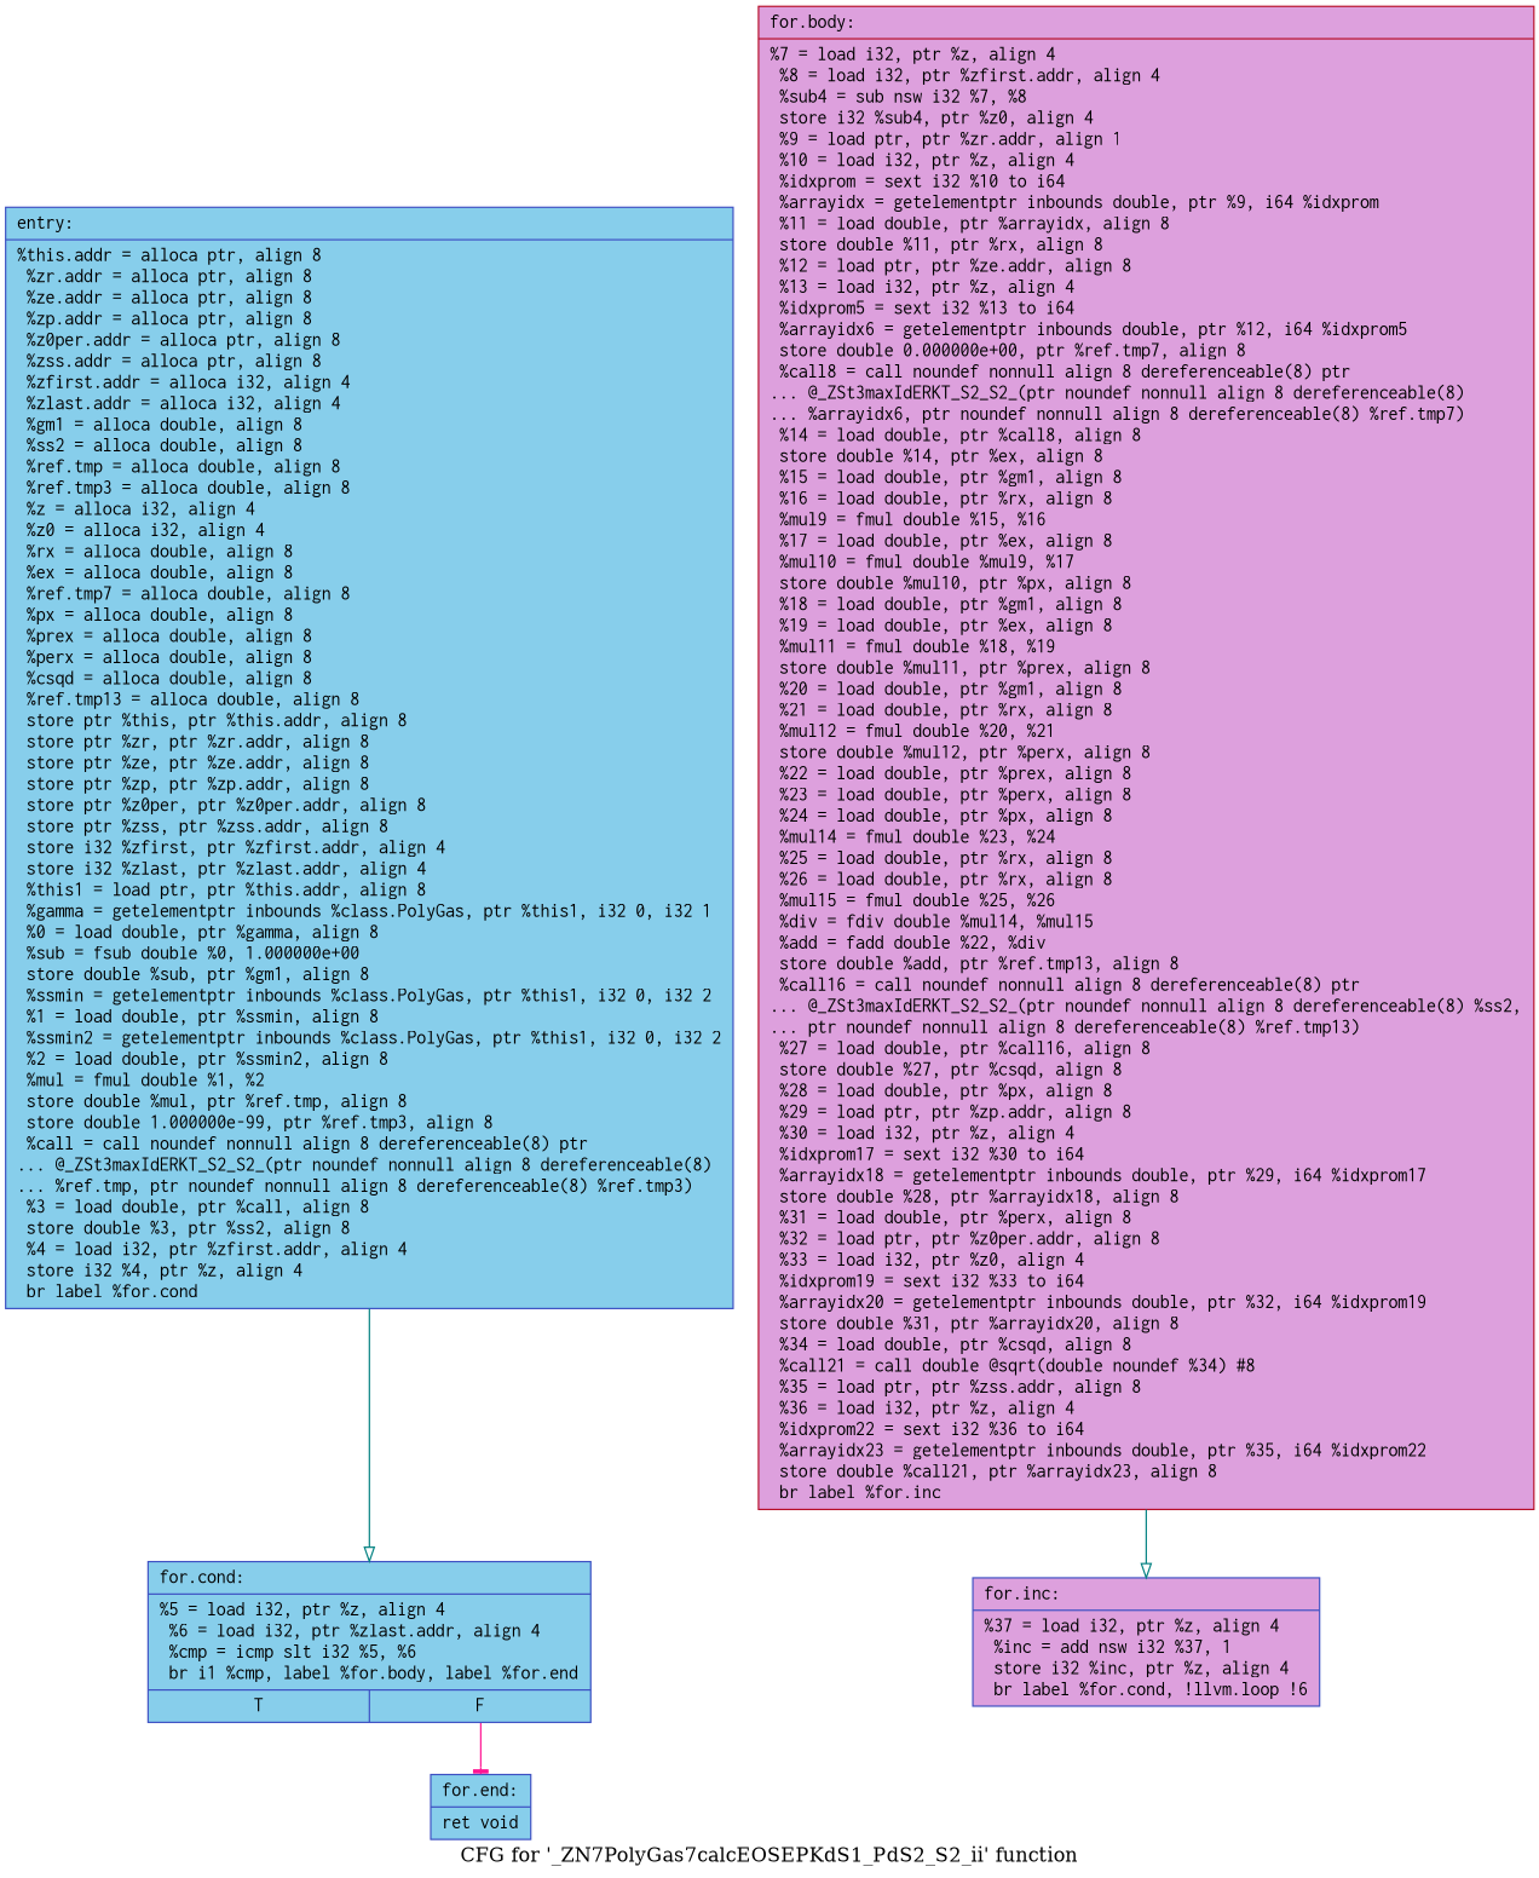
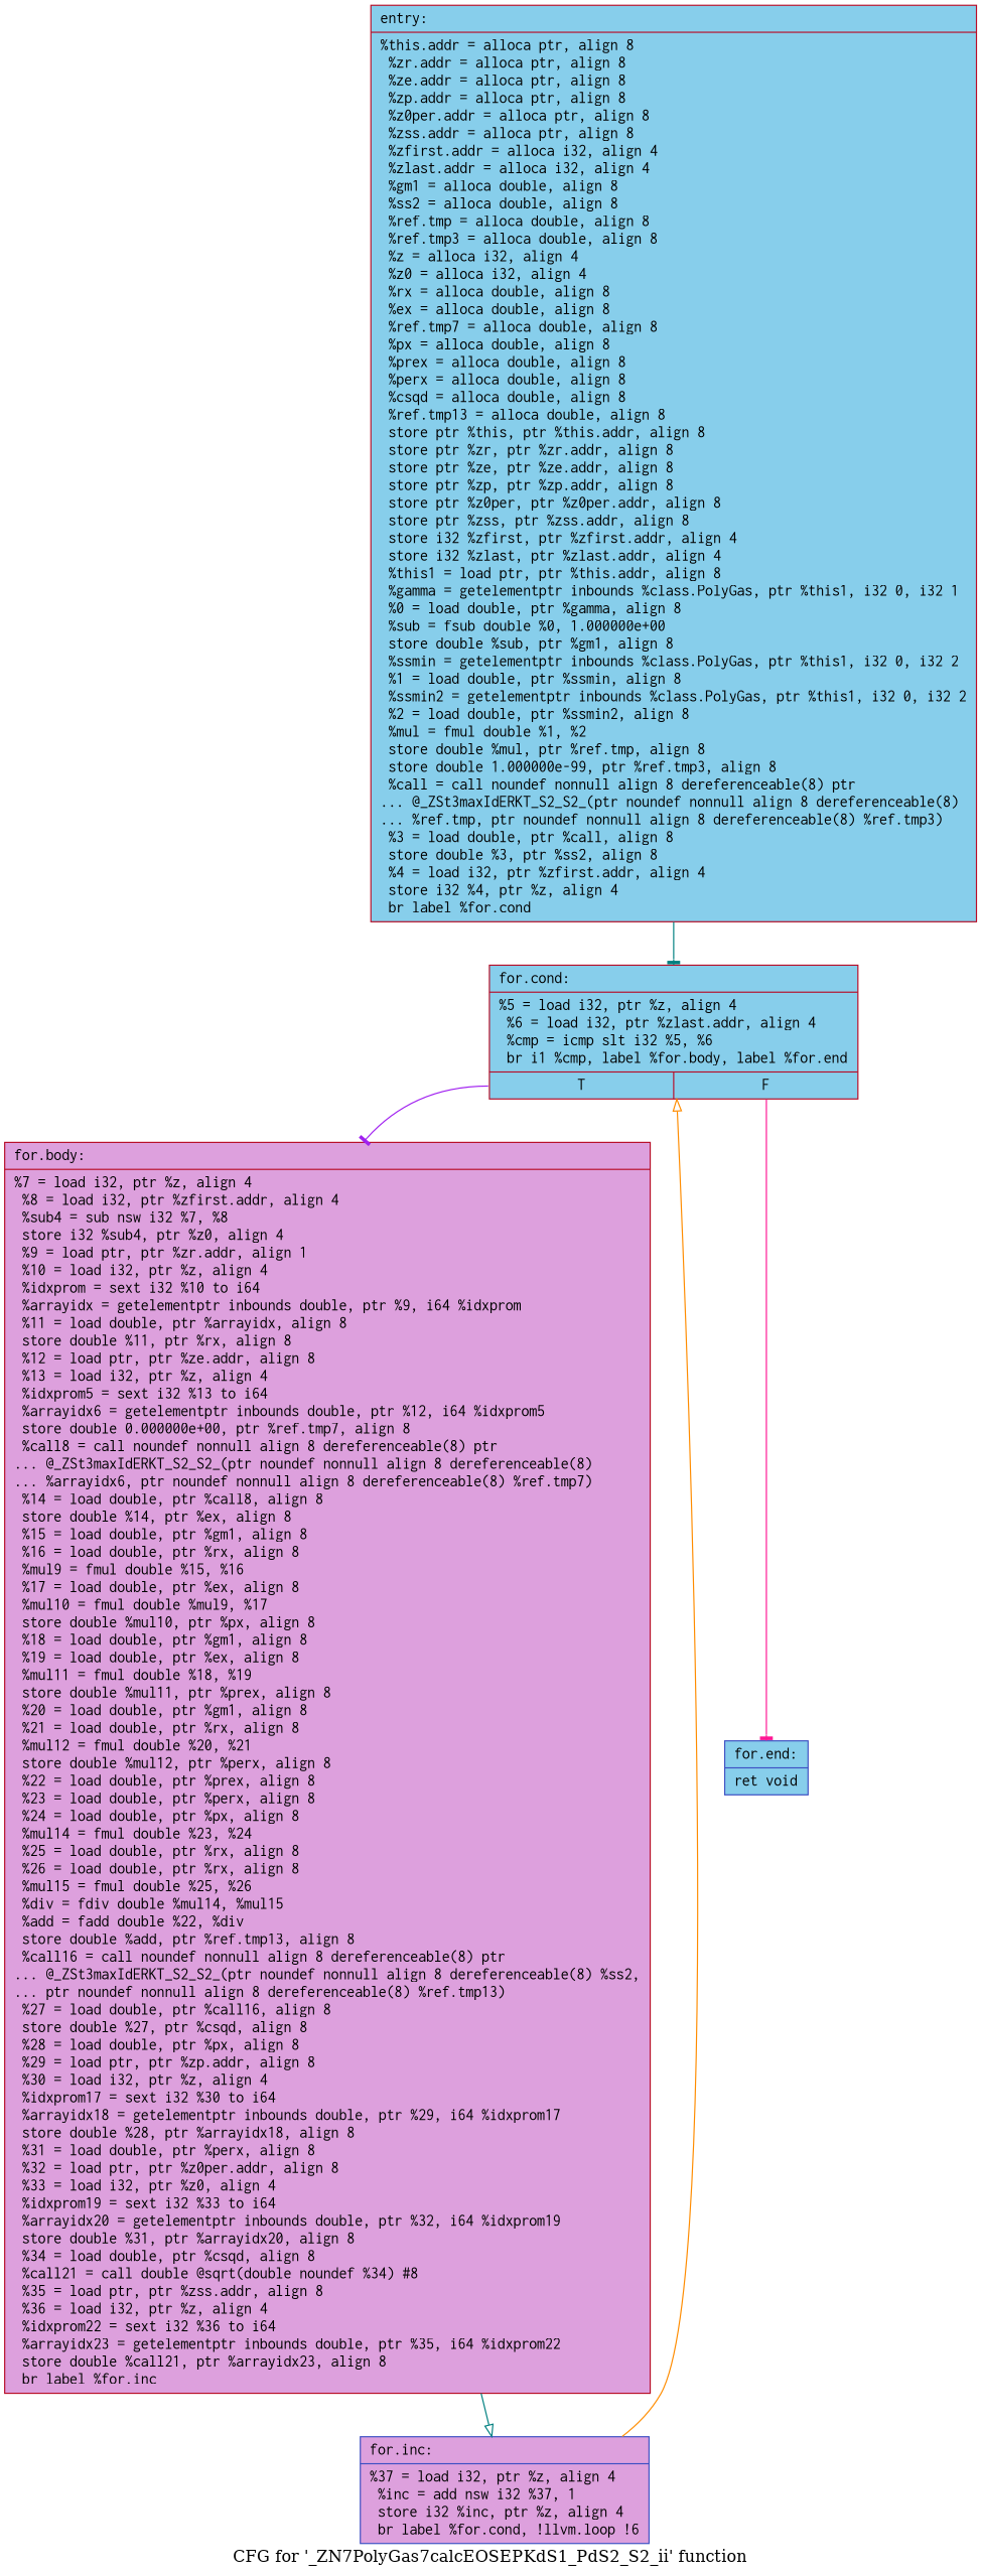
  digraph {
    label="CFG for '_ZN7PolyGas7calcEOSEPKdS1_PdS2_S2_ii' function"
    node [color="#3d50c3ff" fillcolor=skyblue fontname=Courier shape=record style=filled]
    edge [arrowhead=tee color=teal]
-   n1 [label="{entry:\l|  %this.addr = alloca ptr, align 8\l  %zr.addr = alloca ptr, align 8\l  %ze.addr = alloca ptr, align 8\l  %zp.addr = alloca ptr, align 8\l  %z0per.addr = alloca ptr, align 8\l  %zss.addr = alloca ptr, align 8\l  %zfirst.addr = alloca i32, align 4\l  %zlast.addr = alloca i32, align 4\l  %gm1 = alloca double, align 8\l  %ss2 = alloca double, align 8\l  %ref.tmp = alloca double, align 8\l  %ref.tmp3 = alloca double, align 8\l  %z = alloca i32, align 4\l  %z0 = alloca i32, align 4\l  %rx = alloca double, align 8\l  %ex = alloca double, align 8\l  %ref.tmp7 = alloca double, align 8\l  %px = alloca double, align 8\l  %prex = alloca double, align 8\l  %perx = alloca double, align 8\l  %csqd = alloca double, align 8\l  %ref.tmp13 = alloca double, align 8\l  store ptr %this, ptr %this.addr, align 8\l  store ptr %zr, ptr %zr.addr, align 8\l  store ptr %ze, ptr %ze.addr, align 8\l  store ptr %zp, ptr %zp.addr, align 8\l  store ptr %z0per, ptr %z0per.addr, align 8\l  store ptr %zss, ptr %zss.addr, align 8\l  store i32 %zfirst, ptr %zfirst.addr, align 4\l  store i32 %zlast, ptr %zlast.addr, align 4\l  %this1 = load ptr, ptr %this.addr, align 8\l  %gamma = getelementptr inbounds %class.PolyGas, ptr %this1, i32 0, i32 1\l  %0 = load double, ptr %gamma, align 8\l  %sub = fsub double %0, 1.000000e+00\l  store double %sub, ptr %gm1, align 8\l  %ssmin = getelementptr inbounds %class.PolyGas, ptr %this1, i32 0, i32 2\l  %1 = load double, ptr %ssmin, align 8\l  %ssmin2 = getelementptr inbounds %class.PolyGas, ptr %this1, i32 0, i32 2\l  %2 = load double, ptr %ssmin2, align 8\l  %mul = fmul double %1, %2\l  store double %mul, ptr %ref.tmp, align 8\l  store double 1.000000e-99, ptr %ref.tmp3, align 8\l  %call = call noundef nonnull align 8 dereferenceable(8) ptr\l... @_ZSt3maxIdERKT_S2_S2_(ptr noundef nonnull align 8 dereferenceable(8)\l... %ref.tmp, ptr noundef nonnull align 8 dereferenceable(8) %ref.tmp3)\l  %3 = load double, ptr %call, align 8\l  store double %3, ptr %ss2, align 8\l  %4 = load i32, ptr %zfirst.addr, align 4\l  store i32 %4, ptr %z, align 4\l  br label %for.cond\l}"]
-   n2 [label="{for.cond:\l|  %5 = load i32, ptr %z, align 4\l  %6 = load i32, ptr %zlast.addr, align 4\l  %cmp = icmp slt i32 %5, %6\l  br i1 %cmp, label %for.body, label %for.end\l|{<s0>T|<s1>F}}"]
+   n1 [color="#b70d28ff" label="{entry:\l|  %this.addr = alloca ptr, align 8\l  %zr.addr = alloca ptr, align 8\l  %ze.addr = alloca ptr, align 8\l  %zp.addr = alloca ptr, align 8\l  %z0per.addr = alloca ptr, align 8\l  %zss.addr = alloca ptr, align 8\l  %zfirst.addr = alloca i32, align 4\l  %zlast.addr = alloca i32, align 4\l  %gm1 = alloca double, align 8\l  %ss2 = alloca double, align 8\l  %ref.tmp = alloca double, align 8\l  %ref.tmp3 = alloca double, align 8\l  %z = alloca i32, align 4\l  %z0 = alloca i32, align 4\l  %rx = alloca double, align 8\l  %ex = alloca double, align 8\l  %ref.tmp7 = alloca double, align 8\l  %px = alloca double, align 8\l  %prex = alloca double, align 8\l  %perx = alloca double, align 8\l  %csqd = alloca double, align 8\l  %ref.tmp13 = alloca double, align 8\l  store ptr %this, ptr %this.addr, align 8\l  store ptr %zr, ptr %zr.addr, align 8\l  store ptr %ze, ptr %ze.addr, align 8\l  store ptr %zp, ptr %zp.addr, align 8\l  store ptr %z0per, ptr %z0per.addr, align 8\l  store ptr %zss, ptr %zss.addr, align 8\l  store i32 %zfirst, ptr %zfirst.addr, align 4\l  store i32 %zlast, ptr %zlast.addr, align 4\l  %this1 = load ptr, ptr %this.addr, align 8\l  %gamma = getelementptr inbounds %class.PolyGas, ptr %this1, i32 0, i32 1\l  %0 = load double, ptr %gamma, align 8\l  %sub = fsub double %0, 1.000000e+00\l  store double %sub, ptr %gm1, align 8\l  %ssmin = getelementptr inbounds %class.PolyGas, ptr %this1, i32 0, i32 2\l  %1 = load double, ptr %ssmin, align 8\l  %ssmin2 = getelementptr inbounds %class.PolyGas, ptr %this1, i32 0, i32 2\l  %2 = load double, ptr %ssmin2, align 8\l  %mul = fmul double %1, %2\l  store double %mul, ptr %ref.tmp, align 8\l  store double 1.000000e-99, ptr %ref.tmp3, align 8\l  %call = call noundef nonnull align 8 dereferenceable(8) ptr\l... @_ZSt3maxIdERKT_S2_S2_(ptr noundef nonnull align 8 dereferenceable(8)\l... %ref.tmp, ptr noundef nonnull align 8 dereferenceable(8) %ref.tmp3)\l  %3 = load double, ptr %call, align 8\l  store double %3, ptr %ss2, align 8\l  %4 = load i32, ptr %zfirst.addr, align 4\l  store i32 %4, ptr %z, align 4\l  br label %for.cond\l}"]
+   n2 [color="#b70d28ff" label="{for.cond:\l|  %5 = load i32, ptr %z, align 4\l  %6 = load i32, ptr %zlast.addr, align 4\l  %cmp = icmp slt i32 %5, %6\l  br i1 %cmp, label %for.body, label %for.end\l|{<s0>T|<s1>F}}"]
    n3 [color="#b70d28ff" fillcolor=plum label="{for.body:\l|  %7 = load i32, ptr %z, align 4\l  %8 = load i32, ptr %zfirst.addr, align 4\l  %sub4 = sub nsw i32 %7, %8\l  store i32 %sub4, ptr %z0, align 4\l  %9 = load ptr, ptr %zr.addr, align 1\l  %10 = load i32, ptr %z, align 4\l  %idxprom = sext i32 %10 to i64\l  %arrayidx = getelementptr inbounds double, ptr %9, i64 %idxprom\l  %11 = load double, ptr %arrayidx, align 8\l  store double %11, ptr %rx, align 8\l  %12 = load ptr, ptr %ze.addr, align 8\l  %13 = load i32, ptr %z, align 4\l  %idxprom5 = sext i32 %13 to i64\l  %arrayidx6 = getelementptr inbounds double, ptr %12, i64 %idxprom5\l  store double 0.000000e+00, ptr %ref.tmp7, align 8\l  %call8 = call noundef nonnull align 8 dereferenceable(8) ptr\l... @_ZSt3maxIdERKT_S2_S2_(ptr noundef nonnull align 8 dereferenceable(8)\l... %arrayidx6, ptr noundef nonnull align 8 dereferenceable(8) %ref.tmp7)\l  %14 = load double, ptr %call8, align 8\l  store double %14, ptr %ex, align 8\l  %15 = load double, ptr %gm1, align 8\l  %16 = load double, ptr %rx, align 8\l  %mul9 = fmul double %15, %16\l  %17 = load double, ptr %ex, align 8\l  %mul10 = fmul double %mul9, %17\l  store double %mul10, ptr %px, align 8\l  %18 = load double, ptr %gm1, align 8\l  %19 = load double, ptr %ex, align 8\l  %mul11 = fmul double %18, %19\l  store double %mul11, ptr %prex, align 8\l  %20 = load double, ptr %gm1, align 8\l  %21 = load double, ptr %rx, align 8\l  %mul12 = fmul double %20, %21\l  store double %mul12, ptr %perx, align 8\l  %22 = load double, ptr %prex, align 8\l  %23 = load double, ptr %perx, align 8\l  %24 = load double, ptr %px, align 8\l  %mul14 = fmul double %23, %24\l  %25 = load double, ptr %rx, align 8\l  %26 = load double, ptr %rx, align 8\l  %mul15 = fmul double %25, %26\l  %div = fdiv double %mul14, %mul15\l  %add = fadd double %22, %div\l  store double %add, ptr %ref.tmp13, align 8\l  %call16 = call noundef nonnull align 8 dereferenceable(8) ptr\l... @_ZSt3maxIdERKT_S2_S2_(ptr noundef nonnull align 8 dereferenceable(8) %ss2,\l... ptr noundef nonnull align 8 dereferenceable(8) %ref.tmp13)\l  %27 = load double, ptr %call16, align 8\l  store double %27, ptr %csqd, align 8\l  %28 = load double, ptr %px, align 8\l  %29 = load ptr, ptr %zp.addr, align 8\l  %30 = load i32, ptr %z, align 4\l  %idxprom17 = sext i32 %30 to i64\l  %arrayidx18 = getelementptr inbounds double, ptr %29, i64 %idxprom17\l  store double %28, ptr %arrayidx18, align 8\l  %31 = load double, ptr %perx, align 8\l  %32 = load ptr, ptr %z0per.addr, align 8\l  %33 = load i32, ptr %z0, align 4\l  %idxprom19 = sext i32 %33 to i64\l  %arrayidx20 = getelementptr inbounds double, ptr %32, i64 %idxprom19\l  store double %31, ptr %arrayidx20, align 8\l  %34 = load double, ptr %csqd, align 8\l  %call21 = call double @sqrt(double noundef %34) #8\l  %35 = load ptr, ptr %zss.addr, align 8\l  %36 = load i32, ptr %z, align 4\l  %idxprom22 = sext i32 %36 to i64\l  %arrayidx23 = getelementptr inbounds double, ptr %35, i64 %idxprom22\l  store double %call21, ptr %arrayidx23, align 8\l  br label %for.inc\l}"]
    n4 [label="{for.end:\l|  ret void\l}"]
    n5 [fillcolor=plum label="{for.inc:\l|  %37 = load i32, ptr %z, align 4\l  %inc = add nsw i32 %37, 1\l  store i32 %inc, ptr %z, align 4\l  br label %for.cond, !llvm.loop !6\l}"]
-   n1 -> n2 [arrowhead=onormal]
+   n1 -> n2
+   n2 -> n3 [color=purple tailport=s0]
    n2 -> n4 [color=deeppink tailport=s1]
    n3 -> n5 [arrowhead=onormal]
+   n5 -> n2 [arrowhead=onormal color=darkorange]
  }
